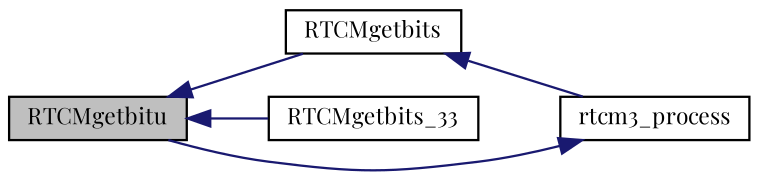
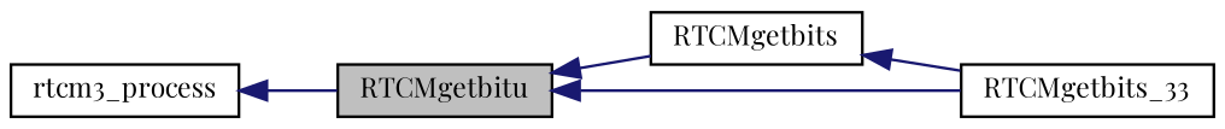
  digraph {
    fontname="Playfair Display"
    rankdir=LR
    node [color=black fillcolor=white fontname="Playfair Display" fontsize=10 shape=record style=filled]
    edge [color=midnightblue dir=back fontname="Playfair Display" fontsize=10 labelfontname=FreeSans labelfontsize=10 style=solid]
    n1 [fillcolor=grey75 fontcolor=black height=0.2 label=RTCMgetbitu width=0.4]
    n2 [height=0.2 label=RTCMgetbits width=0.4]
    n3 [height=0.2 label=RTCMgetbits_33 width=0.4]
    n4 [height=0.2 label=rtcm3_process width=0.4]
    n1 -> n2
    n1 -> n3
-   n2 -> n4
+   n2 -> n3
    n4 -> n1
  }
